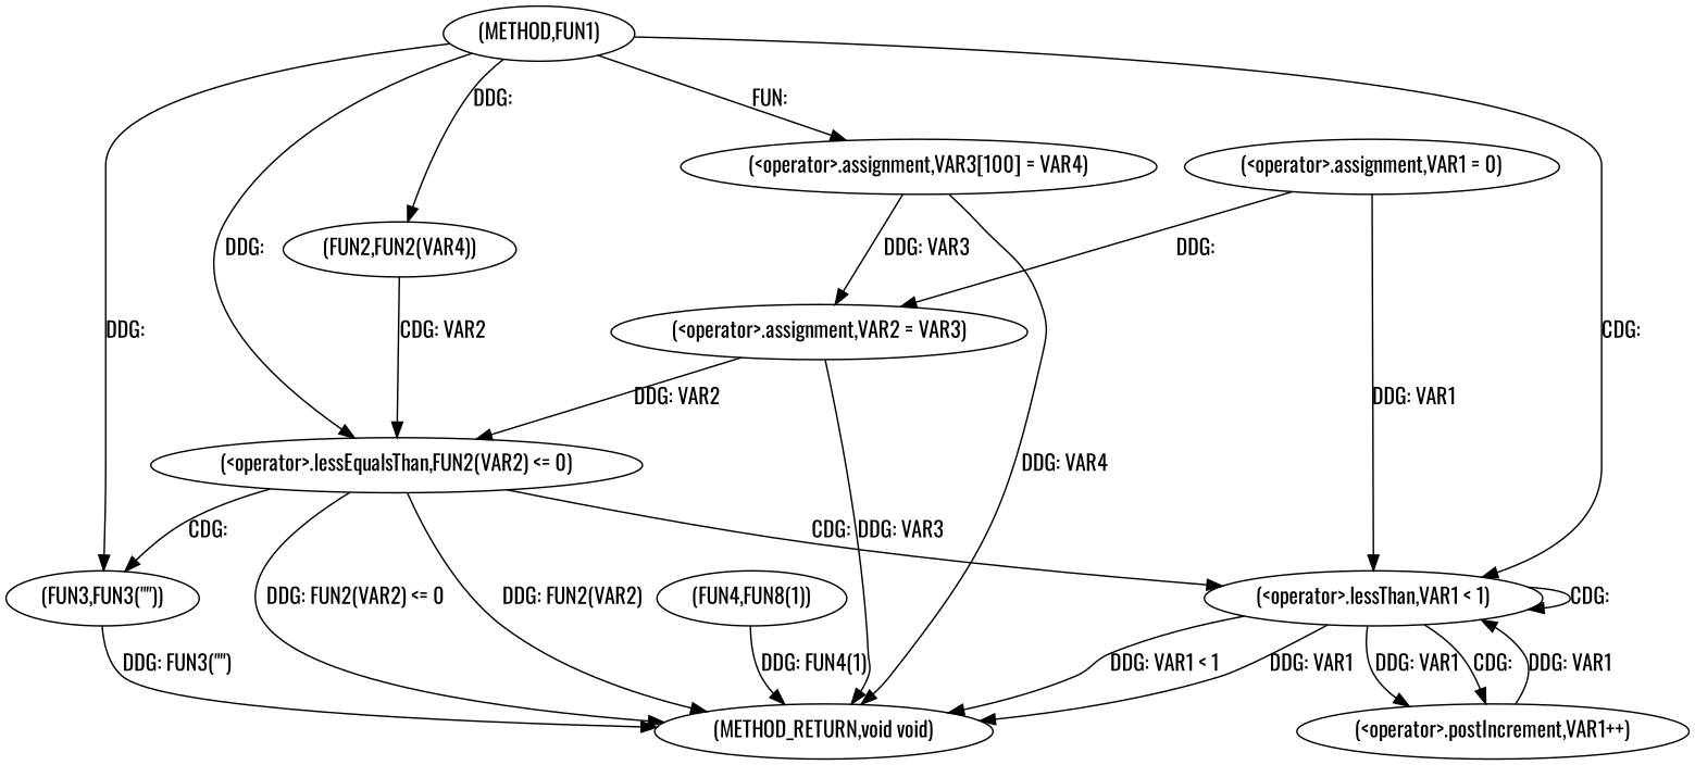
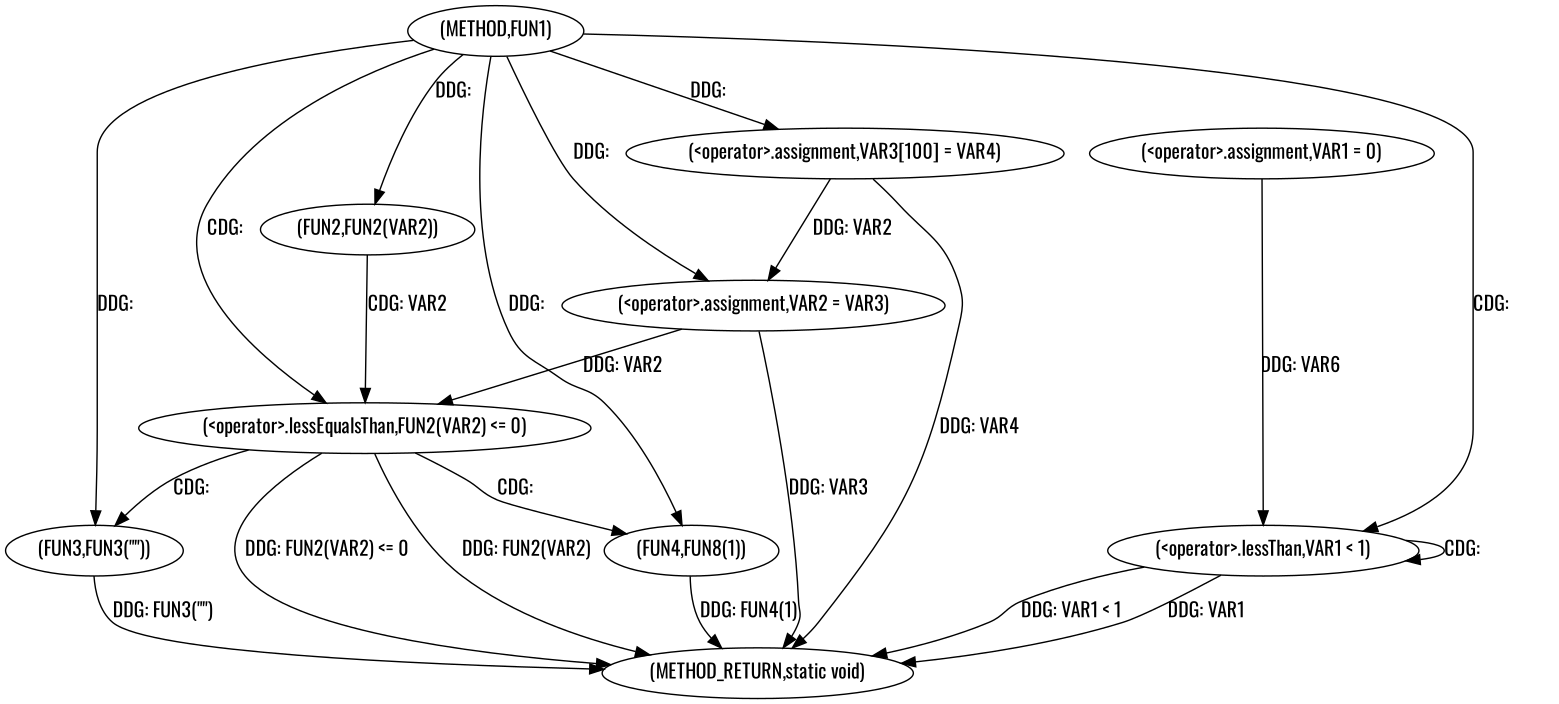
  digraph {
    fontname=Oswald
    node [fontname=Oswald]
    edge [fontname=Oswald]
    n1 [label="(METHOD,FUN1)"]
    n2 [label="(<operator>.assignment,VAR3[100] = VAR4)"]
    n3 [label="(<operator>.assignment,VAR2 = VAR3)"]
    n4 [label="(<operator>.lessThan,VAR1 < 1)"]
    n5 [label="(<operator>.lessEqualsThan,FUN2(VAR2) <= 0)"]
-   n6 [label="(FUN2,FUN2(VAR4))"]
+   n6 [label="(FUN2,FUN2(VAR2))"]
    n7 [label="(FUN3,FUN3(\"\"))"]
    n8 [label="(FUN4,FUN8(1))"]
-   n9 [label="(METHOD_RETURN,void void)"]
+   n9 [label="(METHOD_RETURN,static void)"]
    n10 [label="(<operator>.assignment,VAR1 = 0)"]
-   n11 [label="(<operator>.postIncrement,VAR1++)"]
-   n1 -> n2 [label="FUN: "]
-   n10 -> n3 [label="DDG: "]
+   n1 -> n2 [label="DDG: "]
+   n1 -> n3 [label="DDG: "]
    n1 -> n4 [label="CDG: "]
-   n1 -> n5 [label="DDG: "]
+   n1 -> n5 [label="CDG: "]
    n1 -> n6 [label="DDG: "]
    n1 -> n7 [label="DDG: "]
-   n2 -> n3 [label="DDG: VAR3"]
+   n1 -> n8 [label="DDG: "]
+   n2 -> n3 [label="DDG: VAR2"]
    n2 -> n9 [label="DDG: VAR4"]
    n3 -> n5 [label="DDG: VAR2"]
    n3 -> n9 [label="DDG: VAR3"]
    n4 -> n4 [label="CDG: "]
    n4 -> n9 [label="DDG: VAR1 < 1"]
    n4 -> n9 [label="DDG: VAR1"]
-   n4 -> n11 [label="DDG: VAR1"]
-   n4 -> n11 [label="CDG: "]
    n5 -> n7 [label="CDG: "]
-   n5 -> n4 [label="CDG: "]
+   n5 -> n8 [label="CDG: "]
    n5 -> n9 [label="DDG: FUN2(VAR2)"]
    n5 -> n9 [label="DDG: FUN2(VAR2) <= 0"]
    n6 -> n5 [label="CDG: VAR2"]
    n7 -> n9 [label="DDG: FUN3(\"\")"]
    n8 -> n9 [label="DDG: FUN4(1)"]
-   n10 -> n4 [label="DDG: VAR1"]
-   n11 -> n4 [label="DDG: VAR1"]
+   n10 -> n4 [label="DDG: VAR6"]
  }
